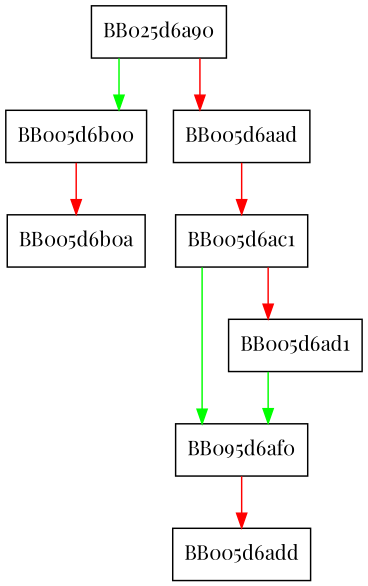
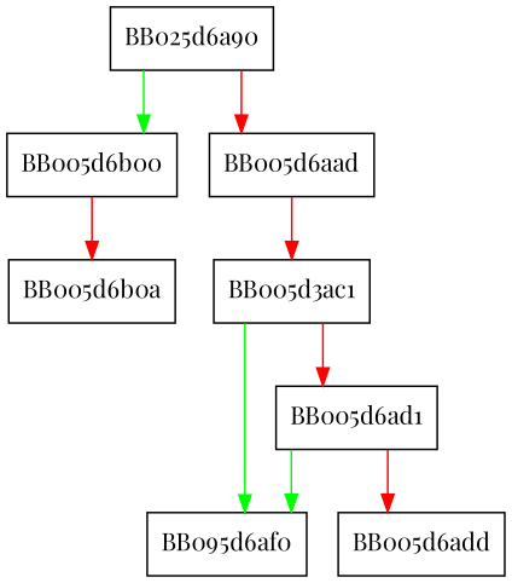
  digraph {
    fontname="Playfair Display"
    splines=ortho
    node [fontname="Playfair Display" shape=box]
    edge [color=red fontname="Playfair Display"]
    n1 [label=BB025d6a90]
    BB005d6b00
    BB005d6aad
    BB005d6b0a
-   BB005d6ac1
+   BB005d6ac1 [label=BB005d3ac1]
    n6 [label=BB095d6af0]
    BB005d6ad1
    BB005d6add
    n1 -> BB005d6b00 [color=green]
    n1 -> BB005d6aad
    BB005d6b00 -> BB005d6b0a
    BB005d6aad -> BB005d6ac1
    BB005d6ac1 -> n6 [color=green]
    BB005d6ac1 -> BB005d6ad1
    BB005d6ad1 -> n6 [color=green]
-   n6 -> BB005d6add
+   BB005d6ad1 -> BB005d6add
  }
